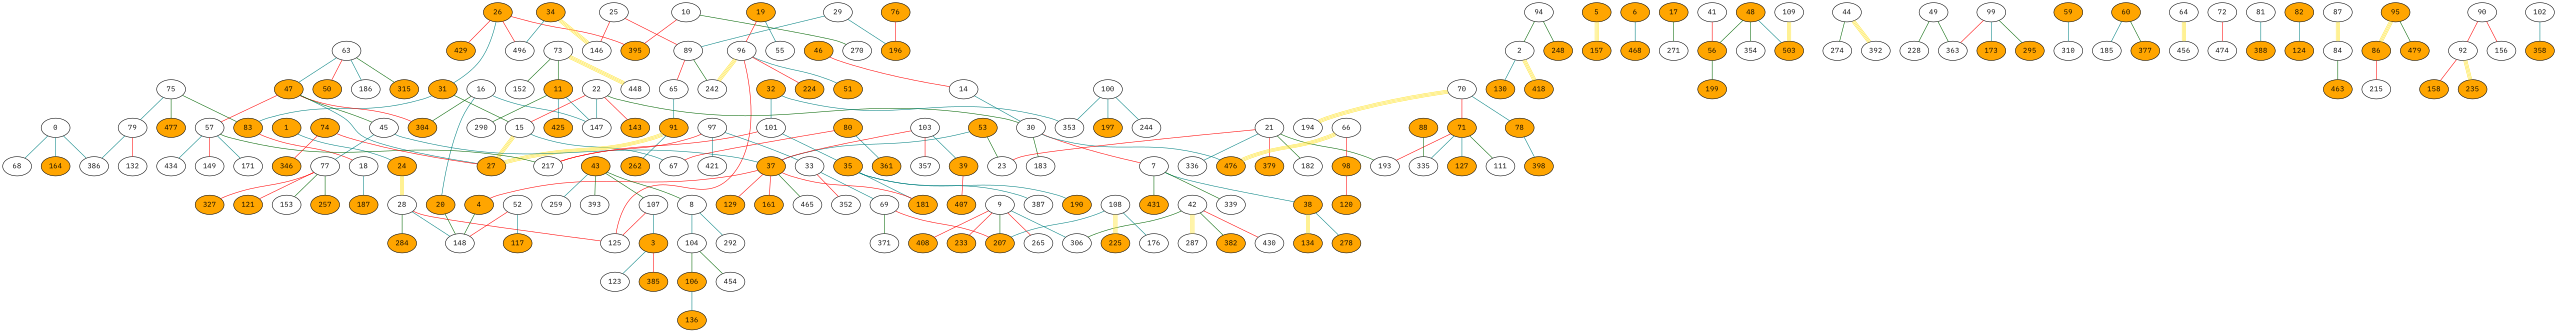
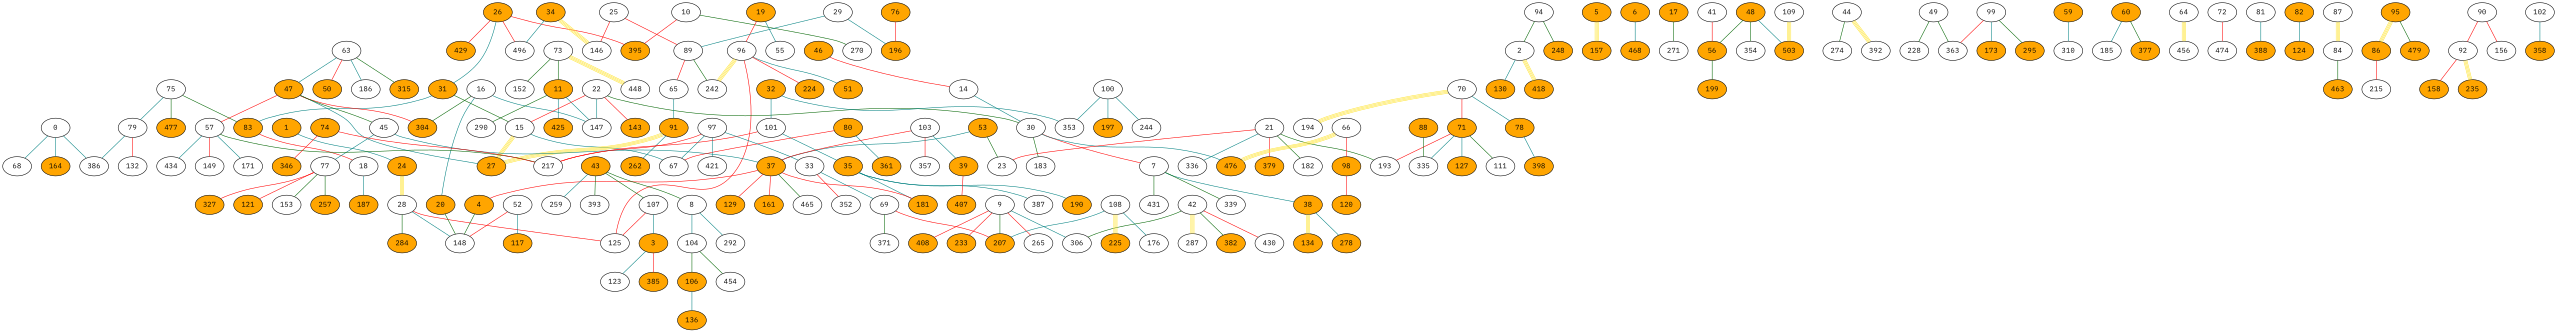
  graph {
    fontname="IBM Plex Mono"
    node [fillcolor=white fontname="IBM Plex Mono" style=filled]
    edge [color=teal fontname="IBM Plex Mono"]
    0
    68
    164 [fillcolor=orange]
    386
    1 [fillcolor=orange]
    24 [fillcolor=orange]
    28
    148
    125
    284 [fillcolor=orange]
    130 [fillcolor=orange]
    2
    418 [fillcolor=orange]
    3 [fillcolor=orange]
    123
    385 [fillcolor=orange]
    4 [fillcolor=orange]
    5 [fillcolor=orange]
    157 [fillcolor=orange]
    6 [fillcolor=orange]
    468 [fillcolor=orange]
    38 [fillcolor=orange]
    7
    339
-   431 [fillcolor=orange]
+   431
    134 [fillcolor=orange]
    278 [fillcolor=orange]
    8
    104
    n30 [label=292]
    106 [fillcolor=orange]
    454
    136 [fillcolor=orange]
    207 [fillcolor=orange]
    9
    233 [fillcolor=orange]
    265
    306
    408 [fillcolor=orange]
    10
    270
    395 [fillcolor=orange]
    11 [fillcolor=orange]
    147
    290
    425 [fillcolor=orange]
    14
    30
    183
    476 [fillcolor=orange]
    27 [fillcolor=orange]
    15
    67
    16
    20 [fillcolor=orange]
    304 [fillcolor=orange]
    17 [fillcolor=orange]
    271
    187 [fillcolor=orange]
    18
    19 [fillcolor=orange]
    55
    96
    242
    51 [fillcolor=orange]
    224 [fillcolor=orange]
    21
    23
    182
    193
    336
    379 [fillcolor=orange]
    22
    143 [fillcolor=orange]
    25
    89
    146
    65
    91 [fillcolor=orange]
    26 [fillcolor=orange]
    31 [fillcolor=orange]
    429 [fillcolor=orange]
    496
    83 [fillcolor=orange]
    29
    196 [fillcolor=orange]
    32 [fillcolor=orange]
    101
    353
    35 [fillcolor=orange]
    217
    181 [fillcolor=orange]
    190 [fillcolor=orange]
    387
    33
    69
    352
    371
    34 [fillcolor=orange]
    37 [fillcolor=orange]
    129 [fillcolor=orange]
    161 [fillcolor=orange]
    465
    39 [fillcolor=orange]
    407 [fillcolor=orange]
    56 [fillcolor=orange]
    41
    199 [fillcolor=orange]
    42
    287
    382 [fillcolor=orange]
    430
    43 [fillcolor=orange]
    107
    259
    393
    44
    274
    392
    45
    77
    121 [fillcolor=orange]
    153
    257 [fillcolor=orange]
    327 [fillcolor=orange]
    46 [fillcolor=orange]
    47 [fillcolor=orange]
    57
    149
    171
    434
    48 [fillcolor=orange]
    354
    503 [fillcolor=orange]
    49
    228
    363
    52
    117 [fillcolor=orange]
    53 [fillcolor=orange]
    59 [fillcolor=orange]
    310
    60 [fillcolor=orange]
    185
    377 [fillcolor=orange]
    63
    50 [fillcolor=orange]
    186
    315 [fillcolor=orange]
    64
    456
    262 [fillcolor=orange]
    66
    98 [fillcolor=orange]
    120 [fillcolor=orange]
    71 [fillcolor=orange]
    70
    78 [fillcolor=orange]
    194
    111
    127 [fillcolor=orange]
    335
    398 [fillcolor=orange]
    72
    474
    73
    152
    448
    74 [fillcolor=orange]
    346 [fillcolor=orange]
    75
    79
    477 [fillcolor=orange]
    132
    76 [fillcolor=orange]
    80 [fillcolor=orange]
    361 [fillcolor=orange]
    388 [fillcolor=orange]
    81
    82 [fillcolor=orange]
    124 [fillcolor=orange]
    463 [fillcolor=orange]
    84
    86 [fillcolor=orange]
    n185 [label=215]
    87
    88 [fillcolor=orange]
    90
    92
    156
    158 [fillcolor=orange]
    235 [fillcolor=orange]
    94
    248 [fillcolor=orange]
    95 [fillcolor=orange]
    479 [fillcolor=orange]
    97
    421
    99
    173 [fillcolor=orange]
    295 [fillcolor=orange]
    100
    197 [fillcolor=orange]
    244
    358 [fillcolor=orange]
    102
    103
    357
    108
    176
    225 [fillcolor=orange]
    109
    0 -- 68
    0 -- 164
    0 -- 386
    1 -- 24
    24 -- 28 [color="#ffe433:#ffe433:#ffe433:#ffe433"]
    28 -- 148
    28 -- 125 [color=red]
    28 -- 284 [color=darkgreen]
    2 -- 130
    2 -- 418 [color="#ffe433:#ffe433:#ffe433:#ffe433"]
    3 -- 123
    3 -- 385 [color=red]
    4 -- 148 [color=darkgreen]
    5 -- 157 [color="#ffe433:#ffe433:#ffe433:#ffe433"]
    6 -- 468
    38 -- 134 [color="#ffe433:#ffe433:#ffe433:#ffe433"]
    38 -- 278
    7 -- 38
    7 -- 339 [color=darkgreen]
    7 -- 431 [color=darkgreen]
    8 -- 104
    8 -- n30
    104 -- 106 [color=darkgreen]
    104 -- 454 [color=darkgreen]
    106 -- 136
    9 -- 207 [color=darkgreen]
    9 -- 233 [color=red]
    9 -- 265 [color=red]
    9 -- 306
    9 -- 408 [color=red]
    10 -- 270 [color=darkgreen]
    10 -- 395 [color=red]
    11 -- 147
    11 -- 290 [color=darkgreen]
    11 -- 425
    14 -- 30
    30 -- 7 [color=red]
    30 -- 183 [color=darkgreen]
    30 -- 476
    15 -- 27 [color="#ffe433:#ffe433:#ffe433:#ffe433"]
    15 -- 67
    16 -- 147
    16 -- 20
    16 -- 304 [color=darkgreen]
    20 -- 148 [color=darkgreen]
    17 -- 271 [color=darkgreen]
    18 -- 187
    19 -- 55
    19 -- 96 [color=red]
    96 -- 125 [color=red]
    96 -- 242 [color="#ffe433:#ffe433:#ffe433:#ffe433"]
    96 -- 51
    96 -- 224 [color=red]
    21 -- 23 [color=red]
    21 -- 182 [color=darkgreen]
    21 -- 193 [color=darkgreen]
    21 -- 336
    21 -- 379 [color=red]
    22 -- 147
    22 -- 30 [color=darkgreen]
    22 -- 15 [color=red]
    22 -- 143 [color=red]
    25 -- 89 [color=red]
    25 -- 146 [color=red]
    89 -- 242 [color=darkgreen]
    89 -- 65 [color=red]
    65 -- 91
    91 -- 27 [color="#ffe433:#ffe433:#ffe433:#ffe433"]
    91 -- 262
    26 -- 395 [color=red]
    26 -- 31
    26 -- 429 [color=red]
    26 -- 496 [color=red]
    31 -- 15 [color=darkgreen]
    31 -- 83
    83 -- 18 [color=red]
    29 -- 89
    29 -- 196
    32 -- 101
    32 -- 353
    101 -- 35
    101 -- 217 [color=red]
    35 -- 181
    35 -- 190
    35 -- 387
    33 -- 69
    33 -- 352 [color=red]
    69 -- 207 [color=red]
    69 -- 371 [color=darkgreen]
    34 -- 146 [color="#ffe433:#ffe433:#ffe433:#ffe433"]
    34 -- 496
    37 -- 4 [color=red]
    37 -- 181 [color=red]
    37 -- 129 [color=red]
    37 -- 161 [color=red]
    37 -- 465 [color=darkgreen]
    39 -- 407 [color=red]
    56 -- 199 [color=darkgreen]
    41 -- 56 [color=red]
    42 -- 306 [color=darkgreen]
    42 -- 287 [color="#ffe433:#ffe433:#ffe433:#ffe433"]
    42 -- 382 [color=darkgreen]
    42 -- 430 [color=red]
    43 -- 8 [color=darkgreen]
    43 -- 107 [color=darkgreen]
    43 -- 259
    43 -- 393 [color=darkgreen]
    107 -- 125 [color=red]
    107 -- 3
    44 -- 274 [color=darkgreen]
    44 -- 392 [color="#ffe433:#ffe433:#ffe433:#ffe433"]
    45 -- 37
    45 -- 77
    77 -- 121 [color=red]
    77 -- 153 [color=darkgreen]
    77 -- 257 [color=darkgreen]
    77 -- 327 [color=red]
    46 -- 14 [color=red]
    47 -- 27
    47 -- 304 [color=red]
    47 -- 45 [color=darkgreen]
    47 -- 57 [color=red]
    57 -- 217 [color=darkgreen]
    57 -- 149 [color=red]
    57 -- 171
    57 -- 434
    48 -- 56 [color=darkgreen]
    48 -- 354 [color=darkgreen]
    48 -- 503
    49 -- 228 [color=darkgreen]
    49 -- 363 [color=darkgreen]
    52 -- 148 [color=red]
    52 -- 117
    53 -- 23 [color=darkgreen]
    53 -- 37
    59 -- 310
    60 -- 185
    60 -- 377 [color=darkgreen]
    63 -- 47
    63 -- 50 [color=red]
    63 -- 186
    63 -- 315 [color=darkgreen]
    64 -- 456 [color="#ffe433:#ffe433:#ffe433:#ffe433"]
    66 -- 476 [color="#ffe433:#ffe433:#ffe433:#ffe433"]
    66 -- 98 [color=red]
    98 -- 120 [color=red]
    71 -- 193 [color=red]
    71 -- 111 [color=darkgreen]
    71 -- 127
    71 -- 335
    70 -- 71 [color=red]
    70 -- 78
    70 -- 194 [color="#ffe433:#ffe433:#ffe433:#ffe433"]
    78 -- 398
    72 -- 474 [color=red]
    73 -- 11 [color=darkgreen]
    73 -- 152 [color=darkgreen]
    73 -- 448 [color="#ffe433:#ffe433:#ffe433:#ffe433"]
-   74 -- 27 [color=red]
+   74 -- 217 [color=red]
    74 -- 346 [color=red]
    75 -- 83 [color=darkgreen]
    75 -- 79
    75 -- 477 [color=darkgreen]
    79 -- 386
    79 -- 132 [color=red]
    76 -- 196 [color=red]
    80 -- 67 [color=red]
    80 -- 361
    81 -- 388
    82 -- 124
    84 -- 463 [color=darkgreen]
    86 -- n185 [color=red]
    87 -- 84 [color="#ffe433:#ffe433:#ffe433:#ffe433"]
    88 -- 335 [color=darkgreen]
    90 -- 92 [color=red]
    90 -- 156 [color=red]
    92 -- 158 [color=red]
    92 -- 235 [color="#ffe433:#ffe433:#ffe433:#ffe433"]
    94 -- 2 [color=darkgreen]
    94 -- 248 [color=darkgreen]
    95 -- 86 [color="#ffe433:#ffe433:#ffe433:#ffe433"]
    95 -- 479 [color=darkgreen]
+   97 -- 67
    97 -- 217 [color=red]
    97 -- 33
    97 -- 421
    99 -- 363 [color=red]
    99 -- 173
    99 -- 295 [color=darkgreen]
    100 -- 353
    100 -- 197
    100 -- 244
    102 -- 358
    103 -- 37 [color=red]
    103 -- 39
    103 -- 357 [color=red]
    108 -- 207
    108 -- 176
    108 -- 225 [color="#ffe433:#ffe433:#ffe433:#ffe433"]
    109 -- 503 [color="#ffe433:#ffe433:#ffe433:#ffe433"]
  }
